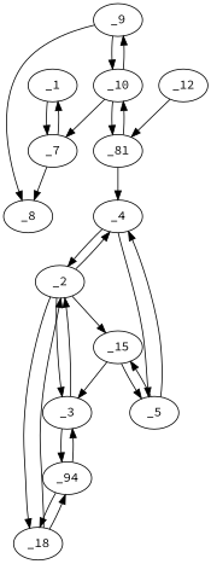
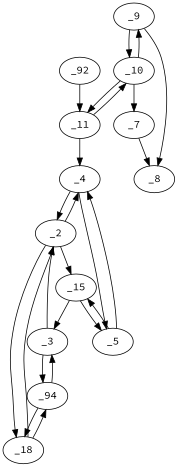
  digraph {
    fontname="Source Code Pro"
    node [fontname="Source Code Pro" x=131.000000 y=133.000000]
    edge [fontname="Source Code Pro" orient=0.000000]
-   _1 [x=116.000000 y=84.000000]
    _7 [x=106.000000 y=95.000000]
    _8 [x=88.000000 y=98.000000]
    _2 [x=135.000000]
    _3 [x=143.000000]
    _4 [y=141.000000]
    n7 [label=_18 x=124.000000 y=124.000000]
    _15 [x=147.000000 y=148.000000]
    n9 [label=_94 x=136.000000 y=120.000000]
    _5 [y=146.000000]
-   _12 [x=75.000000 y=142.000000]
-   _11 [x=77.000000 y=129.000000 label=_81]
+   _12 [x=75.000000 y=142.000000 label=_92]
+   _11 [x=77.000000 y=129.000000]
    _10 [x=81.000000 y=120.000000]
    _9 [x=90.000000 y=107.000000]
-   _1 -> _7 [angle=2.308611 orient=0.739940]
-   _7 -> _1 [angle=-0.832981 orient=-0.739940]
    _7 -> _8 [angle=2.976444 orient=0.164399]
-   _2 -> _3 [angle=0.000000]
    _2 -> _4 [angle=2.034444 orient=0.894427]
    _2 -> n7 [angle=-2.455863 orient=-0.633238]
    _2 -> _15 [angle=1.310194 orient=0.966235]
    _3 -> _2 [angle=3.141593]
    _3 -> n9 [angle=-2.064738 orient=-0.880471]
    _4 -> _2 [angle=-1.107149 orient=-0.894427]
    _4 -> _5 [angle=1.570796 orient=1.000000]
    n7 -> _2 [angle=0.685730 orient=0.633238]
    n7 -> n9 [angle=-0.321751 orient=-0.316228]
    _15 -> _3 [angle=-1.831399 orient=-0.966235]
    _15 -> _5 [angle=-3.017238 orient=-0.124035]
    n9 -> _3 [angle=1.076855 orient=0.880471]
    n9 -> n7 [angle=2.819842 orient=0.316228]
    _5 -> _4 [angle=-1.570796 orient=-1.000000]
    _5 -> _15 [angle=0.124355 orient=0.124035]
    _12 -> _11 [angle=-1.418147 orient=-0.988372]
    _11 -> _4 [angle=1.723446 orient=0.988372]
    _11 -> _10 [angle=-1.152572 orient=-0.913812]
    _10 -> _7 [angle=-0.165149 orient=-0.164399]
    _10 -> _11 [angle=1.989021 orient=0.913812]
    _10 -> _9 [angle=-0.965252 orient=-0.822192]
    _9 -> _8 [angle=-1.789465 orient=-0.976187]
    _9 -> _10 [angle=2.176341 orient=0.822192]
  }
